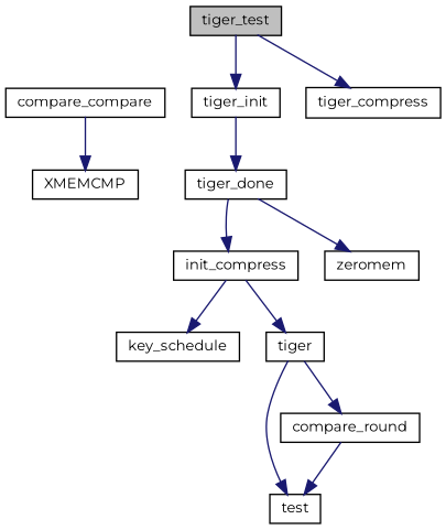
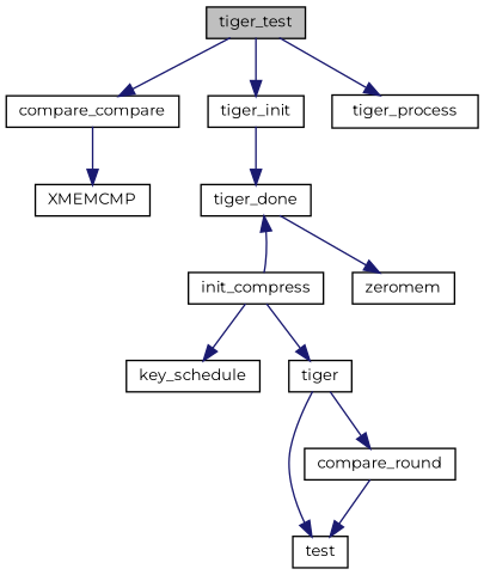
  digraph {
    fontname=Montserrat
    rankdir=TB
    node [color=black fillcolor=white fontname=Montserrat fontsize=10 shape=record style=filled]
    edge [color=midnightblue fontname=Montserrat fontsize=10 labelfontname=Helvetica labelfontsize=10 style=solid]
    n1 [fillcolor=grey75 fontcolor=black height=0.2 label=tiger_test width=0.4]
    n2 [height=0.2 label=compare_compare width=0.4]
    n3 [height=0.2 label=tiger_init width=0.4]
-   n4 [height=0.2 label=tiger_compress width=0.4]
+   n4 [height=0.2 label=tiger_process width=0.4]
    n5 [height=0.2 label=XMEMCMP width=0.4]
    n6 [height=0.2 label=tiger_done width=0.4]
    n7 [height=0.2 label=init_compress width=0.4]
    n8 [height=0.2 label=zeromem width=0.4]
    n9 [height=0.2 label=key_schedule width=0.4]
    n10 [height=0.2 label=tiger width=0.4]
    n11 [height=0.2 label=test width=0.4]
    n12 [height=0.2 label=compare_round width=0.4]
+   n1 -> n2
    n1 -> n3
    n1 -> n4
    n2 -> n5
    n3 -> n6
-   n6 -> n7
+   n7 -> n6
    n6 -> n8
    n7 -> n9
    n7 -> n10
    n10 -> n11
    n10 -> n12
    n12 -> n11
  }
